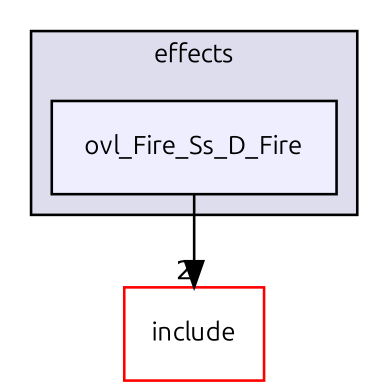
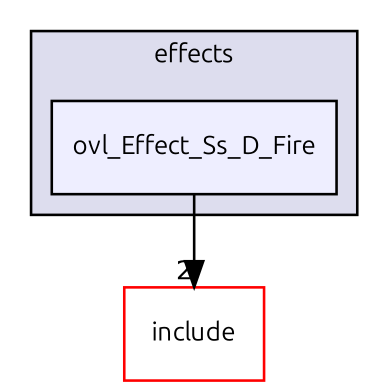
  digraph {
    compound=true
    fontname=Ubuntu
    node [fontname=Ubuntu fontsize=10 shape=box style=filled]
-   n1 [fillcolor="#eeeeff" label=ovl_Fire_Ss_D_Fire pencolor=black]
+   n1 [fillcolor="#eeeeff" label=ovl_Effect_Ss_D_Fire pencolor=black]
    n2 [color=red fillcolor=white label=include]
    subgraph cluster_1 {
      bgcolor="#ddddee"
      fontsize=10
      label=effects
      pencolor=black
      n1
    }
    n1 -> n2 [headlabel=2 labeldistance=1.5 labelfontname=Helvetica labelfontsize=10 fontname=Ubuntu]
  }
